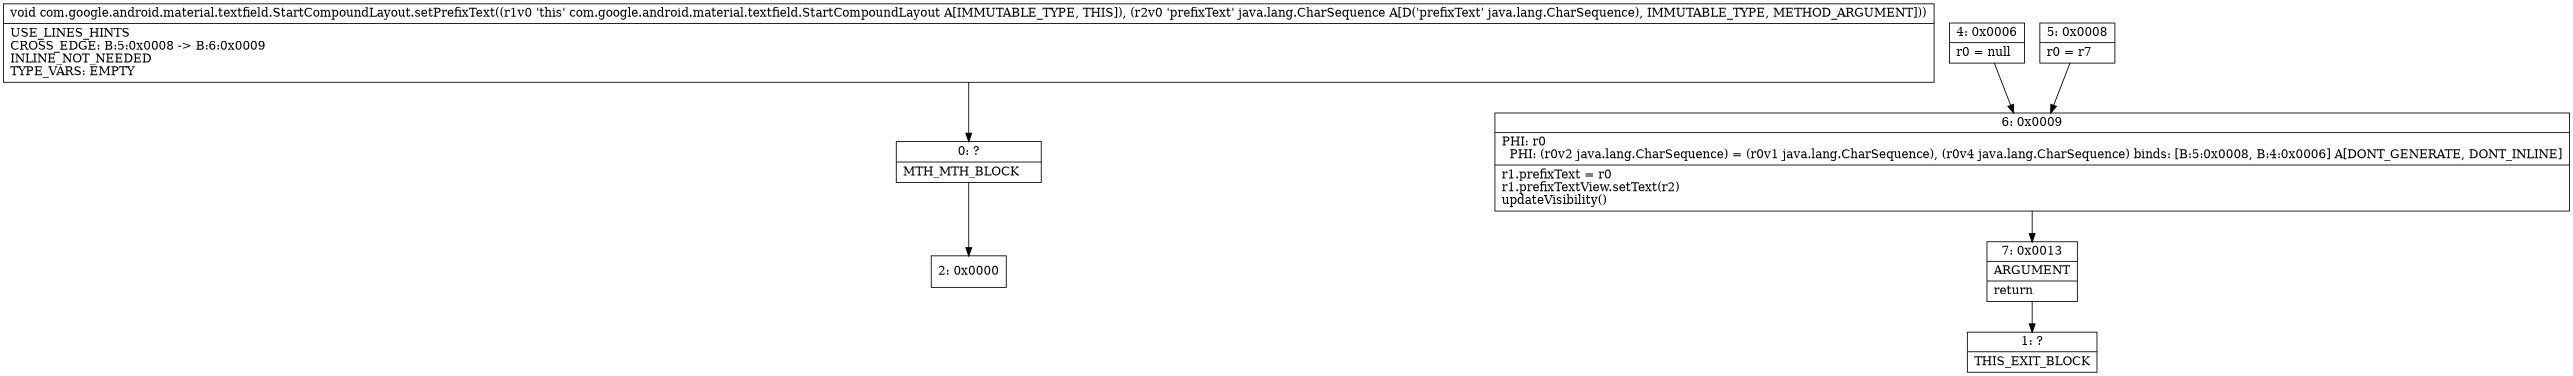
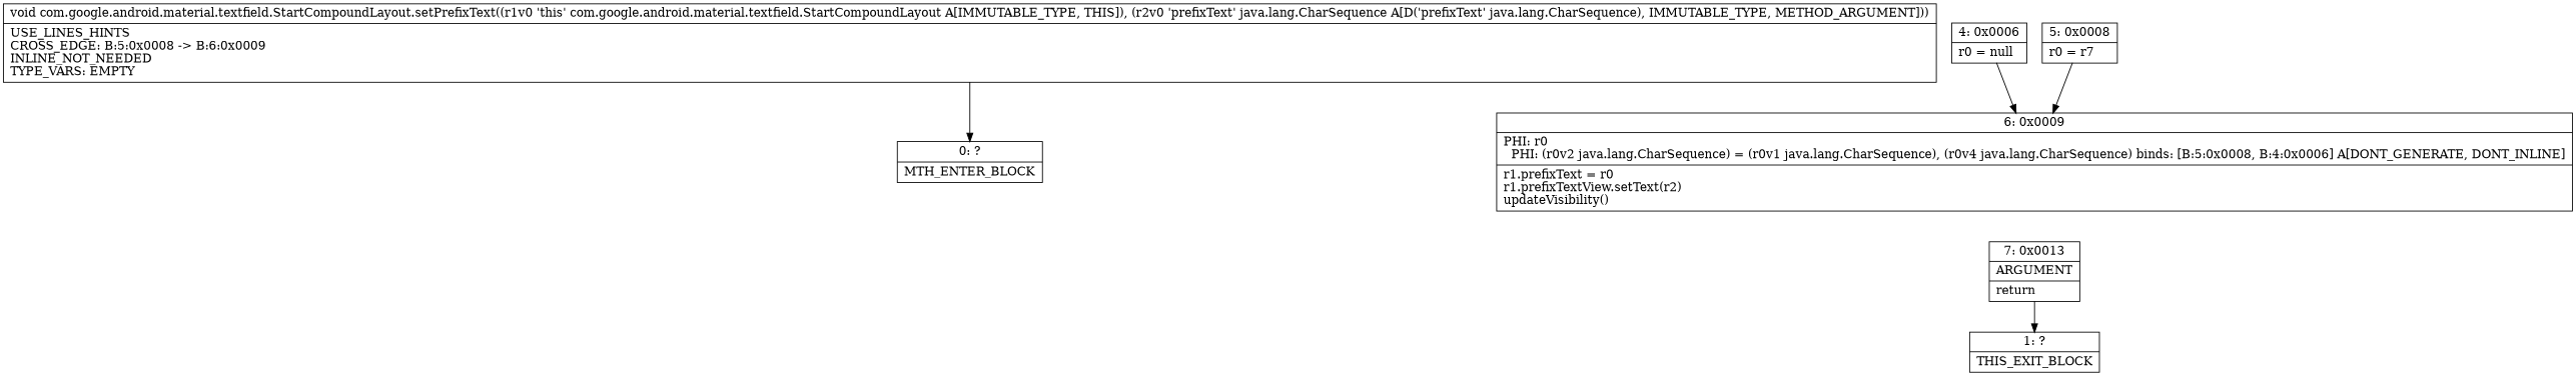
  digraph {
    node [shape=record]
-   n1 [label="{0\:\ ?|MTH_MTH_BLOCK\l}"]
-   n2 [label="{2\:\ 0x0000}"]
+   n1 [label="{0\:\ ?|MTH_ENTER_BLOCK\l}"]
    n3 [label="{4\:\ 0x0006|r0 = null\l}"]
    n4 [label="{6\:\ 0x0009|PHI: r0 \l  PHI: (r0v2 java.lang.CharSequence) = (r0v1 java.lang.CharSequence), (r0v4 java.lang.CharSequence) binds: [B:5:0x0008, B:4:0x0006] A[DONT_GENERATE, DONT_INLINE]\l|r1.prefixText = r0\lr1.prefixTextView.setText(r2)\lupdateVisibility()\l}"]
    n5 [label="{5\:\ 0x0008|r0 = r7\l}"]
    n6 [label="{7\:\ 0x0013|ARGUMENT\l|return\l}"]
    n7 [label="{1\:\ ?|THIS_EXIT_BLOCK\l}"]
    n8 [label="{void com.google.android.material.textfield.StartCompoundLayout.setPrefixText((r1v0 'this' com.google.android.material.textfield.StartCompoundLayout A[IMMUTABLE_TYPE, THIS]), (r2v0 'prefixText' java.lang.CharSequence A[D('prefixText' java.lang.CharSequence), IMMUTABLE_TYPE, METHOD_ARGUMENT]))  | USE_LINES_HINTS\lCROSS_EDGE: B:5:0x0008 \-\> B:6:0x0009\lINLINE_NOT_NEEDED\lTYPE_VARS: EMPTY\l}"]
-   n1 -> n2
    n3 -> n4
-   n4 -> n6
    n5 -> n4
    n6 -> n7
    n8 -> n1
  }
